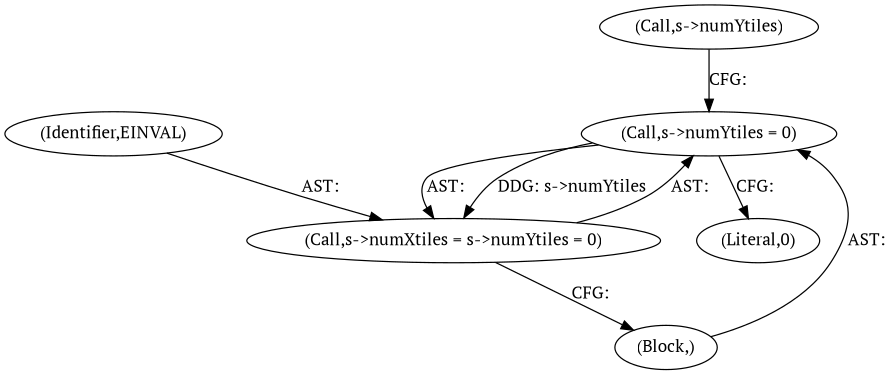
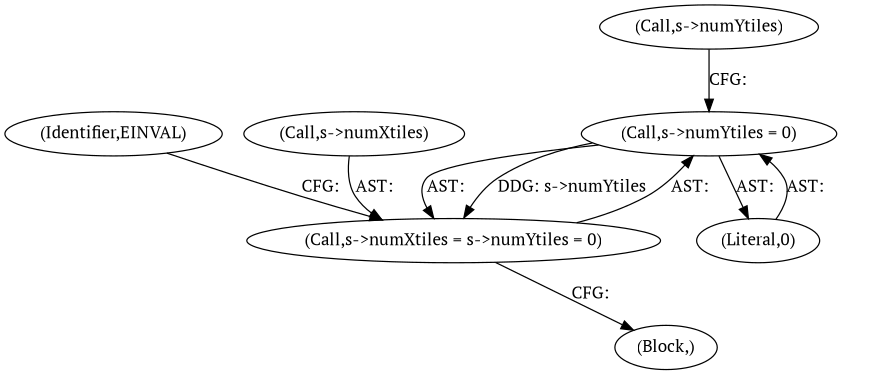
  digraph {
    fontname="PT Serif"
    node [fontname="PT Serif"]
    edge [fontname="PT Serif"]
    n1 [label="(Call,s->numYtiles = 0)"]
    n2 [label="(Call,s->numXtiles = s->numYtiles = 0)"]
    n3 [label="(Literal,0)"]
    n4 [label="(Block,)"]
    n5 [label="(Identifier,EINVAL)"]
+   n6 [label="(Call,s->numXtiles)"]
    n7 [label="(Call,s->numYtiles)"]
    n1 -> n2 [label="AST: "]
    n1 -> n2 [label="DDG: s->numYtiles"]
-   n1 -> n3 [label="CFG: "]
+   n1 -> n3 [label="AST: "]
    n2 -> n1 [label="AST: "]
    n2 -> n4 [label="CFG: "]
-   n4 -> n1 [label="AST: "]
-   n5 -> n2 [label="AST: "]
+   n3 -> n1 [label="AST: "]
+   n5 -> n2 [label="CFG: "]
+   n6 -> n2 [label="AST: "]
    n7 -> n1 [label="CFG: "]
  }
